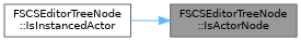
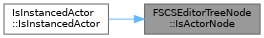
  digraph {
    rankdir=RL
    node [fontname=Helvetica fontsize=10 shape=box style=filled]
    n1 [color=gray40 fillcolor=grey60 fontcolor=black height=0.2 label="FSCSEditorTreeNode\l::IsActorNode" width=0.4]
-   n2 [color=grey40 fillcolor=white height=0.2 label="FSCSEditorTreeNode\l::IsInstancedActor" width=0.4]
+   n2 [color=grey40 fillcolor=white height=0.2 label="IsInstancedActor\l::IsInstancedActor" width=0.4]
    n1 -> n2 [color=steelblue1 dir=back fontname=Helvetica fontsize=10 labelfontname=Helvetica labelfontsize=10 style=solid]
  }
